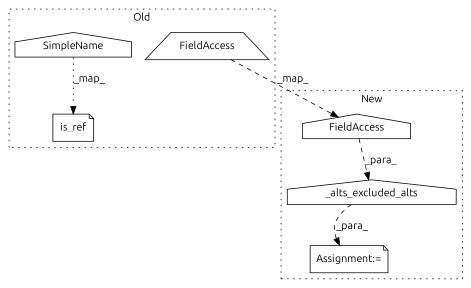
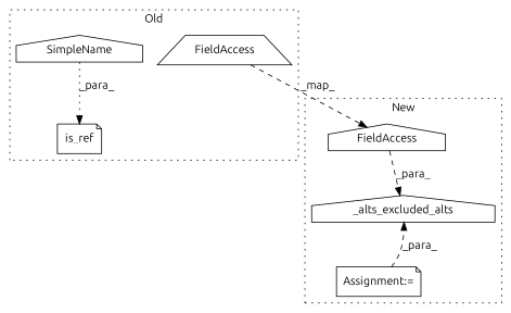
  digraph {
    fontname=Ubuntu
    node [a=32 fontname=Ubuntu l=23 shape=house]
    edge [fontname=Ubuntu style=dashed]
    n1 [l="7,1" label=is_ref s="2724,2738" shape=note]
    n2 [a=22 label=FieldAccess s=2944 shape=trapezium]
    n3 [a=42 l=7 label=SimpleName s=2731]
    n4 [l="19,1" label=_alts_excluded_alts s="3019,3077"]
    n5 [a=22 label=FieldAccess s=3038]
    n6 [a=7 l=1 label="Assignment:=" s=3018 shape=note]
    subgraph cluster_1 {
      label=Old
      style=dotted
      n1
      n2
      n3
    }
    subgraph cluster_2 {
      label=New
      style=dotted
      n4
      n5
      n6
    }
    n2 -> n5 [label=_map_]
-   n3 -> n1 [label=_map_ style=dotted]
-   n4 -> n6 [label=_para_]
+   n3 -> n1 [label=_para_ style=dotted]
+   n6 -> n4 [label=_para_]
    n5 -> n4 [label=_para_]
  }
